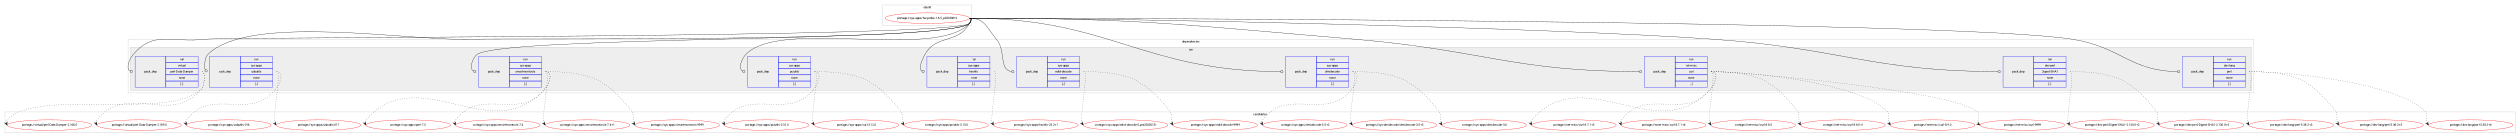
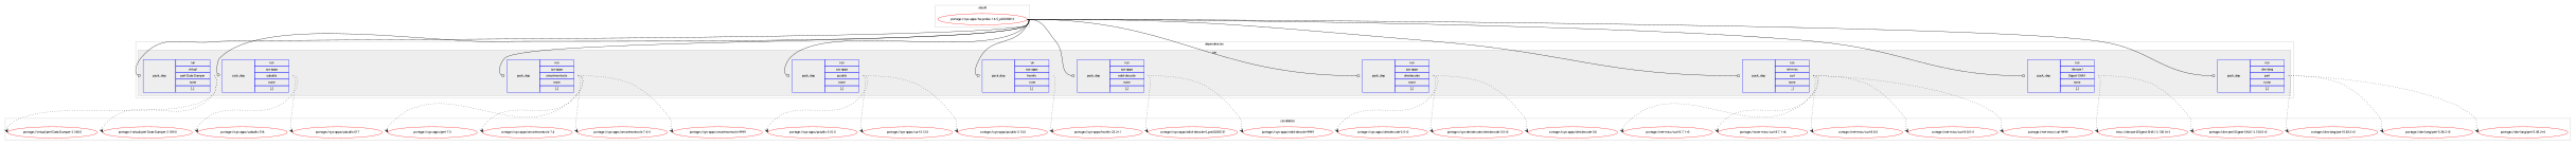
  digraph {
    compound=true
    concentrate=true
    fontname=Roboto
    fontsize=10
    newrank=true
    rankdir=TB
    ranksep=1.5
    node [color=red fontname=Roboto fontsize=10]
    edge [arrowhead=vee fontname=Roboto headport=w style=dotted tailport=e weight=100]
    n1 [label="portage://sys-apps/hw-probe-1.6.5_p20230812" width=4]
    n2 [color=blue label=<<TABLE BORDER="0" CELLBORDER="1" CELLSPACING="0" CELLPADDING="4" WIDTH="220"><TR><TD ROWSPAN="6" CELLPADDING="30">pack_dep</TD></TR><TR><TD WIDTH="110">run</TD></TR><TR><TD>dev-lang</TD></TR><TR><TD>perl</TD></TR><TR><TD>none</TD></TR><TR><TD>[,,]</TD></TR></TABLE>> shape=none]
    n3 [color=blue label=<<TABLE BORDER="0" CELLBORDER="1" CELLSPACING="0" CELLPADDING="4" WIDTH="220"><TR><TD ROWSPAN="6" CELLPADDING="30">pack_dep</TD></TR><TR><TD WIDTH="110">run</TD></TR><TR><TD>dev-perl</TD></TR><TR><TD>Digest-SHA1</TD></TR><TR><TD>none</TD></TR><TR><TD>[,,]</TD></TR></TABLE>> shape=none]
    n4 [color=blue label=<<TABLE BORDER="0" CELLBORDER="1" CELLSPACING="0" CELLPADDING="4" WIDTH="220"><TR><TD ROWSPAN="6" CELLPADDING="30">pack_dep</TD></TR><TR><TD WIDTH="110">run</TD></TR><TR><TD>net-misc</TD></TR><TR><TD>curl</TD></TR><TR><TD>none</TD></TR><TR><TD>[,,]</TD></TR></TABLE>> shape=none]
    n5 [color=blue label=<<TABLE BORDER="0" CELLBORDER="1" CELLSPACING="0" CELLPADDING="4" WIDTH="220"><TR><TD ROWSPAN="6" CELLPADDING="30">pack_dep</TD></TR><TR><TD WIDTH="110">run</TD></TR><TR><TD>sys-apps</TD></TR><TR><TD>dmidecode</TD></TR><TR><TD>none</TD></TR><TR><TD>[,,]</TD></TR></TABLE>> shape=none]
    n6 [color=blue label=<<TABLE BORDER="0" CELLBORDER="1" CELLSPACING="0" CELLPADDING="4" WIDTH="220"><TR><TD ROWSPAN="6" CELLPADDING="30">pack_dep</TD></TR><TR><TD WIDTH="110">run</TD></TR><TR><TD>sys-apps</TD></TR><TR><TD>edid-decode</TD></TR><TR><TD>none</TD></TR><TR><TD>[,,]</TD></TR></TABLE>> shape=none]
    n7 [color=blue label=<<TABLE BORDER="0" CELLBORDER="1" CELLSPACING="0" CELLPADDING="4" WIDTH="220"><TR><TD ROWSPAN="6" CELLPADDING="30">pack_dep</TD></TR><TR><TD WIDTH="110">run</TD></TR><TR><TD>sys-apps</TD></TR><TR><TD>hwinfo</TD></TR><TR><TD>none</TD></TR><TR><TD>[,,]</TD></TR></TABLE>> shape=none]
    n8 [color=blue label=<<TABLE BORDER="0" CELLBORDER="1" CELLSPACING="0" CELLPADDING="4" WIDTH="220"><TR><TD ROWSPAN="6" CELLPADDING="30">pack_dep</TD></TR><TR><TD WIDTH="110">run</TD></TR><TR><TD>sys-apps</TD></TR><TR><TD>pciutils</TD></TR><TR><TD>none</TD></TR><TR><TD>[,,]</TD></TR></TABLE>> shape=none]
    n9 [color=blue label=<<TABLE BORDER="0" CELLBORDER="1" CELLSPACING="0" CELLPADDING="4" WIDTH="220"><TR><TD ROWSPAN="6" CELLPADDING="30">pack_dep</TD></TR><TR><TD WIDTH="110">run</TD></TR><TR><TD>sys-apps</TD></TR><TR><TD>smartmontools</TD></TR><TR><TD>none</TD></TR><TR><TD>[,,]</TD></TR></TABLE>> shape=none]
    n10 [color=blue label=<<TABLE BORDER="0" CELLBORDER="1" CELLSPACING="0" CELLPADDING="4" WIDTH="220"><TR><TD ROWSPAN="6" CELLPADDING="30">pack_dep</TD></TR><TR><TD WIDTH="110">run</TD></TR><TR><TD>sys-apps</TD></TR><TR><TD>usbutils</TD></TR><TR><TD>none</TD></TR><TR><TD>[,,]</TD></TR></TABLE>> shape=none]
    n11 [color=blue label=<<TABLE BORDER="0" CELLBORDER="1" CELLSPACING="0" CELLPADDING="4" WIDTH="220"><TR><TD ROWSPAN="6" CELLPADDING="30">pack_dep</TD></TR><TR><TD WIDTH="110">run</TD></TR><TR><TD>virtual</TD></TR><TR><TD>perl-Data-Dumper</TD></TR><TR><TD>none</TD></TR><TR><TD>[,,]</TD></TR></TABLE>> shape=none]
    n12 [label="portage://dev-lang/perl-5.38.2-r6" width=4]
    n13 [label="portage://dev-lang/perl-5.38.2-r5" width=4]
    n14 [label="portage://dev-lang/perl-5.38.2-r3" width=4]
    n15 [label="portage://dev-perl/Digest-SHA1-2.130.0-r3" width=4]
-   n16 [label="portage://dev-perl/Digest-SHA1-2.130.0-r2" width=4]
+   n16 [label="misc://dev-perl/Digest-SHA1-2.130.0-r2" width=4]
    n17 [label="portage://net-misc/curl-9999" width=4]
-   n18 [label="portage://net-misc/curl-8.9.0" width=4]
    n19 [label="portage://net-misc/curl-8.8.0-r1" width=4]
    n20 [label="portage://net-misc/curl-8.8.0" width=4]
    n21 [label="portage://none-misc/curl-8.7.1-r4" width=4]
    n22 [label="portage://net-misc/curl-8.7.1-r3" width=4]
    n23 [label="portage://sys-apps/dmidecode-3.6" width=4]
    n24 [label="portage://sys-dmidecode/dmidecode-3.5-r3" width=4]
    n25 [label="portage://sys-apps/dmidecode-3.5-r2" width=4]
    n26 [label="portage://sys-apps/edid-decode-9999" width=4]
    n27 [label="portage://sys-apps/edid-decode-0_pre20230131" width=4]
    n28 [label="portage://sys-apps/hwinfo-23.2-r1" width=4]
    n29 [label="portage://sys-apps/pciutils-3.13.0" width=4]
    n30 [label="portage://sys-apps/curl-3.12.0" width=4]
    n31 [label="portage://sys-apps/pciutils-3.10.0" width=4]
    n32 [label="portage://sys-apps/smartmontools-9999" width=4]
    n33 [label="portage://sys-apps/smartmontools-7.4-r1" width=4]
    n34 [label="portage://sys-apps/smartmontools-7.4" width=4]
    n35 [label="portage://sys-apps/perl-7.3" width=4]
    n36 [label="portage://sys-apps/usbutils-017" width=4]
    n37 [label="portage://sys-apps/usbutils-016" width=4]
    n38 [label="portage://virtual/perl-Data-Dumper-2.189.0" width=4]
    n39 [label="portage://virtual/perl-Data-Dumper-2.168.0" width=4]
    subgraph cluster_1 {
      color=gray
      label=<<i>ebuild</i>>
      n1
    }
    subgraph cluster_2 {
      color=gray
      label=<<i>dependencies</i>>
      subgraph cluster_3 {
        color=gray
        fillcolor="#eeeeee"
        label=<<i>compile</i>>
        style=filled
      }
      subgraph cluster_4 {
        color=gray
        fillcolor="#eeeeee"
        label=<<i>compile and run</i>>
        style=filled
      }
      subgraph cluster_5 {
        color=gray
        fillcolor="#eeeeee"
        label=<<i>run</i>>
        style=filled
        subgraph sub_6 {
          color=gray
          fillcolor="#eeeeee"
          label=<<i>run</i>>
          style=filled
          n2
        }
        subgraph sub_7 {
          color=gray
          fillcolor="#eeeeee"
          label=<<i>run</i>>
          style=filled
          n3
        }
        subgraph sub_8 {
          color=gray
          fillcolor="#eeeeee"
          label=<<i>run</i>>
          style=filled
          n4
        }
        subgraph sub_9 {
          color=gray
          fillcolor="#eeeeee"
          label=<<i>run</i>>
          style=filled
          n5
        }
        subgraph sub_10 {
          color=gray
          fillcolor="#eeeeee"
          label=<<i>run</i>>
          style=filled
          n6
        }
        subgraph sub_11 {
          color=gray
          fillcolor="#eeeeee"
          label=<<i>run</i>>
          style=filled
          n7
        }
        subgraph sub_12 {
          color=gray
          fillcolor="#eeeeee"
          label=<<i>run</i>>
          style=filled
          n8
        }
        subgraph sub_13 {
          color=gray
          fillcolor="#eeeeee"
          label=<<i>run</i>>
          style=filled
          n9
        }
        subgraph sub_14 {
          color=gray
          fillcolor="#eeeeee"
          label=<<i>run</i>>
          style=filled
          n10
        }
        subgraph sub_15 {
          color=gray
          fillcolor="#eeeeee"
          label=<<i>run</i>>
          style=filled
          n11
        }
      }
    }
    subgraph cluster_16 {
      color=gray
      label=<<i>candidates</i>>
      rank=same
      subgraph sub_17 {
        color=black
        label=<<i>candidates</i>>
        nodesep=1
        rank=same
        n12
        n13
        n14
      }
      subgraph sub_18 {
        color=black
        label=<<i>candidates</i>>
        nodesep=1
        rank=same
        n15
        n16
      }
      subgraph sub_19 {
        color=black
        label=<<i>candidates</i>>
        nodesep=1
        rank=same
        n17
-       n18
        n19
        n20
        n21
        n22
      }
      subgraph sub_20 {
        color=black
        label=<<i>candidates</i>>
        nodesep=1
        rank=same
        n23
        n24
        n25
      }
      subgraph sub_21 {
        color=black
        label=<<i>candidates</i>>
        nodesep=1
        rank=same
        n26
        n27
      }
      subgraph sub_22 {
        color=black
        label=<<i>candidates</i>>
        nodesep=1
        rank=same
        n28
      }
      subgraph sub_23 {
        color=black
        label=<<i>candidates</i>>
        nodesep=1
        rank=same
        n29
        n30
        n31
      }
      subgraph sub_24 {
        color=black
        label=<<i>candidates</i>>
        nodesep=1
        rank=same
        n32
        n33
        n34
        n35
      }
      subgraph sub_25 {
        color=black
        label=<<i>candidates</i>>
        nodesep=1
        rank=same
        n36
        n37
      }
      subgraph sub_26 {
        color=black
        label=<<i>candidates</i>>
        nodesep=1
        rank=same
        n38
        n39
      }
    }
    n1 -> n2 [arrowhead=odot style=solid weight=20]
    n1 -> n3 [arrowhead=odot style=solid weight=20]
    n1 -> n4 [arrowhead=odot style=solid weight=20]
    n1 -> n5 [arrowhead=odot style=solid weight=20]
    n1 -> n6 [arrowhead=odot style=solid weight=20]
    n1 -> n7 [arrowhead=odot style=solid weight=20]
    n1 -> n8 [arrowhead=odot style=solid weight=20]
    n1 -> n9 [arrowhead=odot style=solid weight=20]
    n1 -> n10 [arrowhead=odot style=solid weight=20]
    n1 -> n11 [arrowhead=odot style=solid weight=20]
    n2 -> n12
    n2 -> n13
    n2 -> n14
    n3 -> n15
    n3 -> n16
    n4 -> n17
-   n4 -> n18
    n4 -> n19
    n4 -> n20
    n4 -> n21
    n4 -> n22
    n5 -> n23
    n5 -> n24
    n5 -> n25
    n6 -> n26
    n6 -> n27
    n7 -> n28
    n8 -> n29
    n8 -> n30
    n8 -> n31
    n9 -> n32
    n9 -> n33
    n9 -> n34
    n9 -> n35
    n10 -> n36
    n10 -> n37
    n11 -> n38
    n11 -> n39
  }
